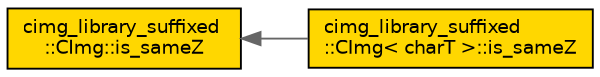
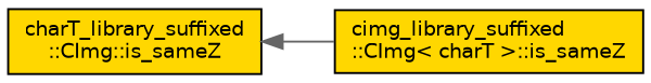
  digraph {
    rankdir=LR
    node [color=black fillcolor=gold fontname=Helvetica fontsize=10 shape=record style=filled]
-   n1 [fontcolor=black height=0.2 label="cimg_library_suffixed\l::CImg::is_sameZ" width=0.4]
+   n1 [fontcolor=black height=0.2 label="charT_library_suffixed\l::CImg::is_sameZ" width=0.4]
    n2 [height=0.2 label="cimg_library_suffixed\l::CImg\< charT \>::is_sameZ" width=0.4]
    n1 -> n2 [color=gray40 dir=back fontname=Helvetica fontsize=10 labelfontname=Helvetica labelfontsize=10 style=solid]
  }
